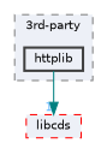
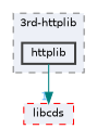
  digraph {
    compound=true
    node [fillcolor="#edf0f7" fontname=Helvetica fontsize=10 shape=box]
    n1 [color=grey25 height=0.2 label=httplib style="filled,bold" width=0.4]
    n2 [color=red height=0.2 label=libcds style="filled,dashed" width=0.4]
    subgraph cluster_1 {
      bgcolor="#edf0f7"
      fontname=Helvetica
      fontsize=10
-     label="3rd-party"
+     label="3rd-httplib"
      pencolor=grey50
      style="filled,dashed"
      n1
    }
    n1 -> n2 [color=teal fontcolor=steelblue1 fontname=Helvetica fontsize=10 headlabel=1 labeldistance=1.5 labelfontname=Helvetica labelfontsize=10]
  }
